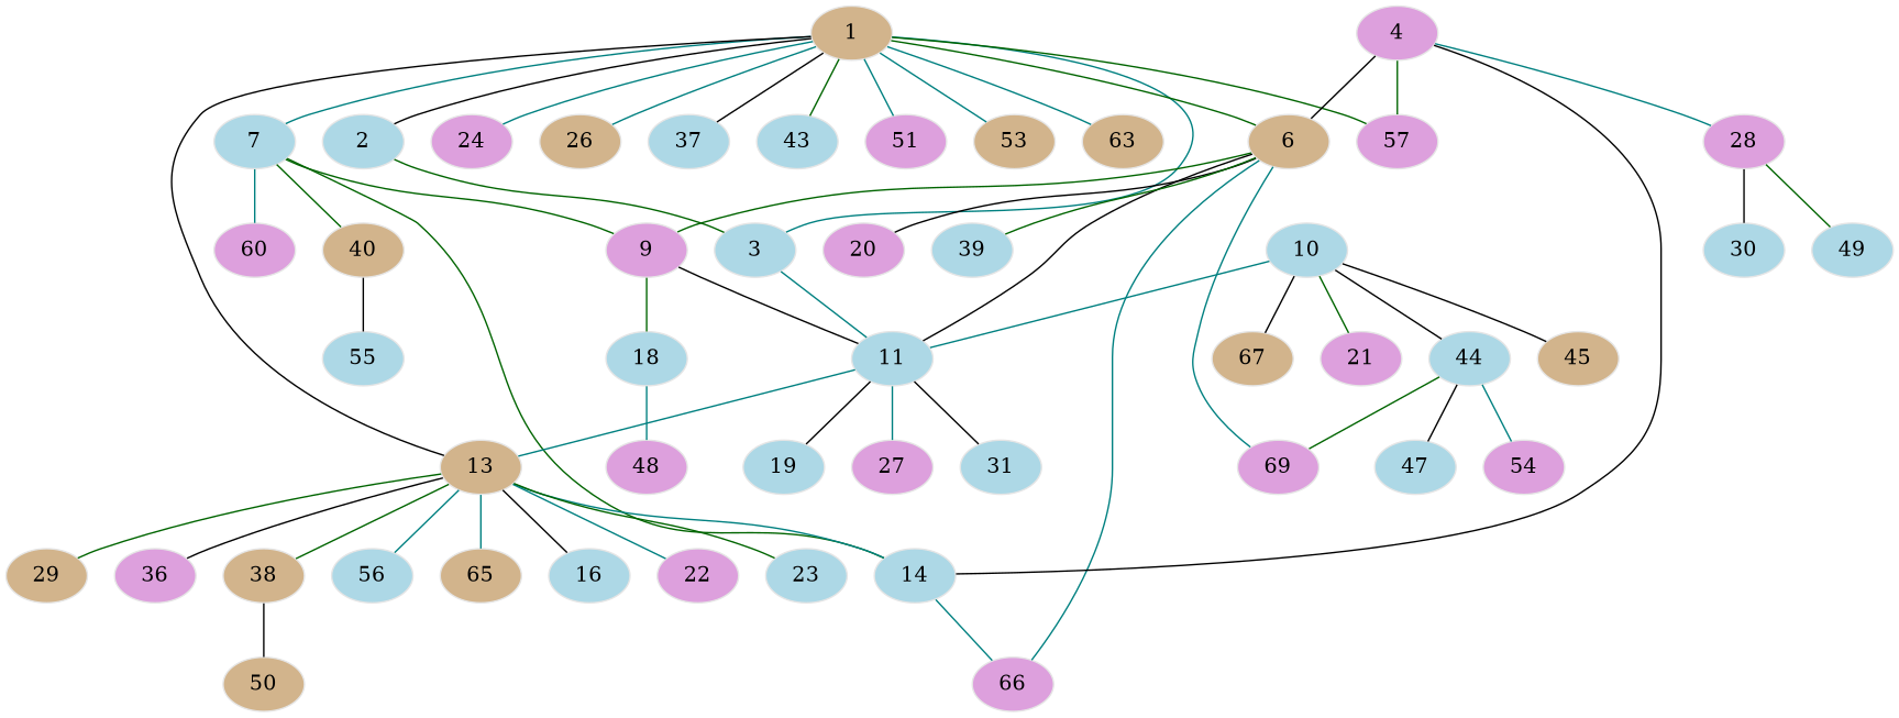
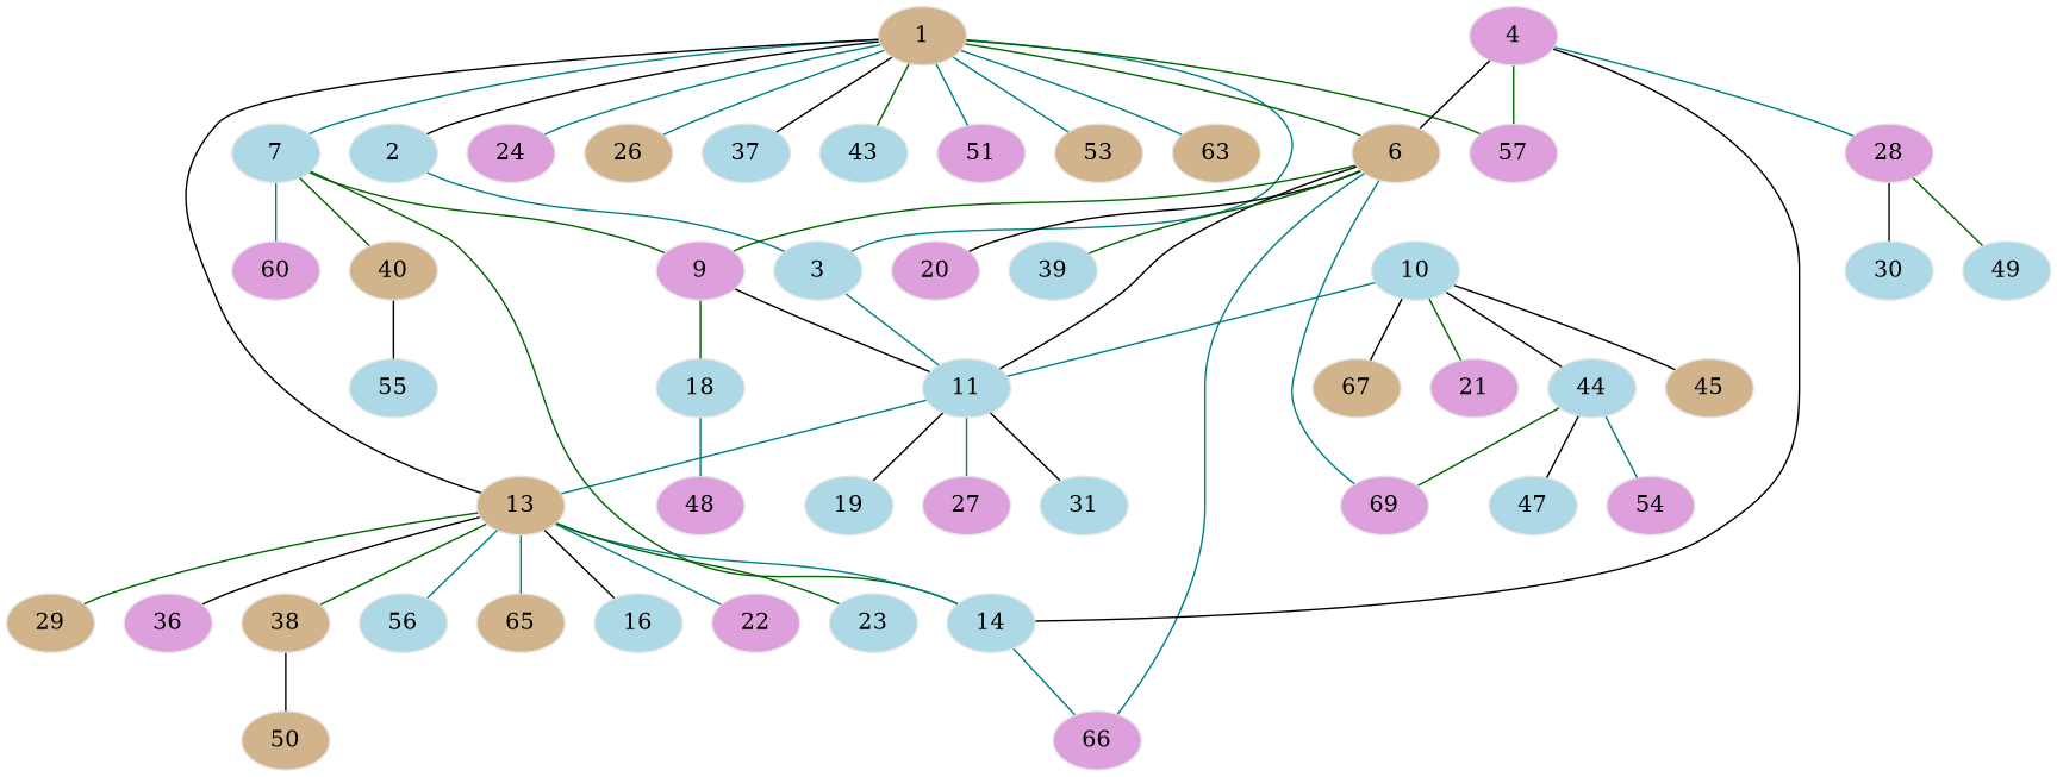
  graph {
    node [color=gray90 fillcolor=lightblue style=filled]
    edge [color=teal]
    1 [fillcolor=tan super="+62"]
    2 [super="+41"]
    3
    6 [fillcolor=tan super="+32"]
    7 [super="+8"]
    13 [fillcolor=tan super="+15"]
    24 [fillcolor=plum]
    26 [fillcolor=tan]
    37 [super="+64"]
    43
    51 [fillcolor=plum]
    53 [fillcolor=tan]
    57 [fillcolor=plum]
    63 [fillcolor=tan]
    11 [super="+12"]
    9 [fillcolor=plum super="+25"]
    20 [fillcolor=plum]
    39
    66 [fillcolor=plum]
    69 [fillcolor=plum]
    14 [super="+17"]
    40 [fillcolor=tan super="+42"]
    60 [fillcolor=plum]
    16
    22 [fillcolor=plum]
    23 [super="+46"]
    29 [fillcolor=tan]
    36 [fillcolor=plum]
    38 [fillcolor=tan super="+59"]
    56
    65 [fillcolor=tan]
    19
    27 [fillcolor=plum]
    31 [super="+61"]
    4 [fillcolor=plum super="+5"]
    28 [fillcolor=plum super="+35"]
    30
    49
    18 [super="+34"]
    55
    48 [fillcolor=plum super="+68"]
    10 [super="+33"]
    21 [fillcolor=plum super="+70"]
    44 [super="+58"]
    45 [fillcolor=tan]
    67 [fillcolor=tan]
    47
    54 [fillcolor=plum]
    50 [fillcolor=tan]
    1 -- 2 [color=black]
    1 -- 3
    1 -- 6 [color=darkgreen weight=2]
    1 -- 7
    1 -- 13 [color=black]
    1 -- 24
    1 -- 26
    1 -- 37 [color=black]
    1 -- 43 [color=darkgreen]
    1 -- 51
    1 -- 53
    1 -- 57 [color=darkgreen]
    1 -- 63
-   2 -- 3 [color=darkgreen]
+   2 -- 3
    3 -- 11
    6 -- 11 [color=black]
    6 -- 9 [color=darkgreen]
    6 -- 20 [color=black]
    6 -- 39 [color=darkgreen]
    6 -- 66
    6 -- 69
    7 -- 9 [color=darkgreen weight=2]
    7 -- 14 [color=darkgreen]
    7 -- 40 [color=darkgreen]
    7 -- 60
    13 -- 14 [weight=2]
    13 -- 16 [color=black]
    13 -- 22
    13 -- 23 [color=darkgreen]
    13 -- 29 [color=darkgreen]
    13 -- 36 [color=black]
    13 -- 38 [color=darkgreen]
    13 -- 56
    13 -- 65
    11 -- 13
    11 -- 19 [color=black]
    11 -- 27
    11 -- 31 [color=black]
    9 -- 11 [color=black]
    9 -- 18 [color=darkgreen]
    14 -- 66
    40 -- 55 [color=black]
    38 -- 50 [color=black]
    4 -- 6 [color=black weight=2]
    4 -- 57 [color=darkgreen]
    4 -- 14 [color=black]
    4 -- 28
    28 -- 30 [color=black]
    28 -- 49 [color=darkgreen]
    18 -- 48
    10 -- 11 [weight=2]
    10 -- 21 [color=darkgreen]
    10 -- 44 [color=black]
    10 -- 45 [color=black]
    10 -- 67 [color=black]
    44 -- 69 [color=darkgreen]
    44 -- 47 [color=black]
    44 -- 54
  }
